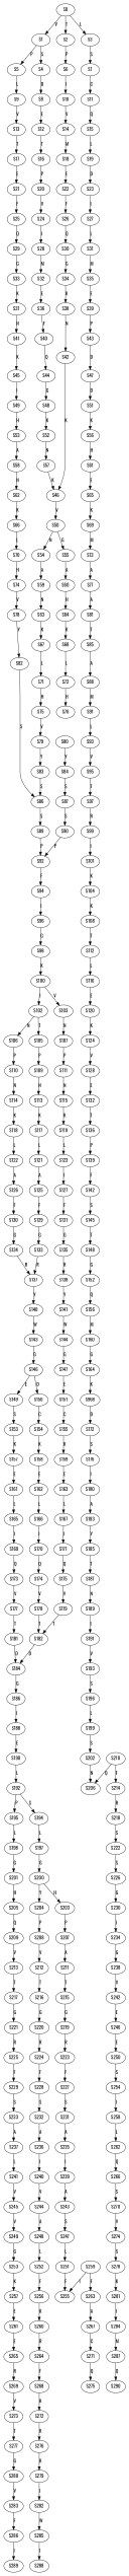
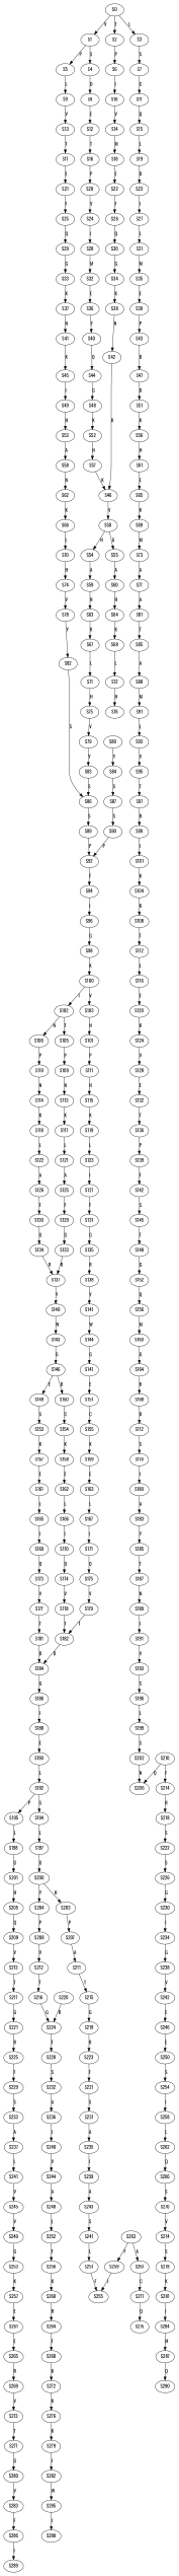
  strict digraph {
    fontname=Oswald
    node [fontname=Oswald]
    edge [fontname=Oswald]
    S0
    S1
    S2
    S3
    S4
    S5
    S6
    S7
    S8
    S9
    S10
    S11
    S12
    S13
    S14
    S15
    S16
    S17
    S18
    S19
    S20
    S21
    S22
    S23
    S24
    S25
    S26
    S27
    S28
    S29
    S30
    S31
    S32
    S33
    S34
    S35
    S36
    S37
    S38
    S39
    S40
    S41
    S42
    S43
    S44
    S45
    S46
    S47
    S48
    S49
    S50
    S51
    S52
    S53
    S54
    S55
    S56
    S57
    S58
    S59
    S60
    S61
    S62
    S63
    S64
    S65
    S66
    S67
    S68
    S69
    S70
    S71
    S72
    S73
    S74
    S75
    S76
    S77
    S78
    S79
    S81
    S82
    S83
    S80
    S84
    S85
    S86
    S87
    S88
    S89
    S90
    S91
    S92
    S93
    S94
    S95
    S96
    S97
    S98
    S99
    S100
    S101
    S102
    S103
    S104
    S105
    S106
    S107
    S108
    S109
    S110
    S111
    S112
    S113
    S114
    S115
    S116
    S117
    S118
    S119
    S120
    S121
    S122
    S123
    S124
    S125
    S126
    S127
    S128
    S129
    S130
    S131
    S132
    S133
    S134
    S135
    S136
    S137
    S138
    S139
    S140
    S141
    S142
    S143
    S144
    S145
    S146
    S147
    S148
    S149
    S150
    S151
    S152
    S153
    S154
    S155
    S156
    S157
    S158
    S159
    S160
    S161
    S162
    S163
    S164
    S165
    S166
    S167
-   S168 [label=S968]
+   S168
    S169
    S170
    S171
    S172
    S173
    S174
    S175
    S176
    S177
    S178
    S179
    S180
    S181
    S182
    S183
    S184
    S185
    S186
    S187
    S188
    S189
    S190
    S191
    S192
    S193
    S194
    S195
    S196
    S197
    S198
    S199
    S200
    S201
    S202
    S203
    S204
    S205
    S206
    S207
    S208
    S209
    S211
    S212
    S213
    S210
    S214
    S215
    S216
    S217
    S218
    S219
    S220
    S221
    S222
    S223
    S224
    S225
    S226
    S227
    S228
    S229
    S230
    S231
    S232
    S233
    S234
    S235
    S236
    S237
    S238
    S239
    S240
    S241
    S242
    S243
    S244
    S245
    S246
    S247
    S248
    S249
    S250
    S251
    S252
    S253
    S254
    S255
    S256
    S257
    S258
    S260
    S261
    S262
    S259
    S263
    S264
    S265
    S266
    S267
    S268
    S269
    S270
    S271
    S272
    S273
    S274
    S275
    S276
    S277
    S278
    S279
    S280
    S281
    S282
    S283
    S284
    S285
    S286
    S287
    S288
    S289
    S290
    S0 -> S1 [label=V]
    S0 -> S2 [label=T]
    S0 -> S3 [label=L]
    S1 -> S4 [label=S]
    S1 -> S5 [label=P]
    S2 -> S6 [label=P]
    S3 -> S7 [label=S]
    S4 -> S8 [label=D]
    S5 -> S9 [label=L]
    S6 -> S10 [label=I]
    S7 -> S11 [label=C]
    S8 -> S12 [label=E]
    S9 -> S13 [label=V]
    S10 -> S14 [label=V]
    S11 -> S15 [label=Q]
    S12 -> S16 [label=T]
    S13 -> S17 [label=T]
    S14 -> S18 [label=M]
    S15 -> S19 [label=L]
    S16 -> S20 [label=P]
    S17 -> S21 [label=E]
    S18 -> S22 [label=E]
    S19 -> S23 [label=D]
    S20 -> S24 [label=V]
    S21 -> S25 [label=F]
    S22 -> S26 [label=F]
    S23 -> S27 [label=I]
    S24 -> S28 [label=I]
    S25 -> S29 [label=Q]
    S26 -> S30 [label=Q]
    S27 -> S31 [label=L]
    S28 -> S32 [label=M]
    S29 -> S33 [label=G]
    S30 -> S34 [label=G]
    S31 -> S35 [label=M]
    S32 -> S36 [label=E]
    S33 -> S37 [label=K]
    S34 -> S38 [label=K]
    S35 -> S39 [label=E]
    S36 -> S40 [label=F]
    S37 -> S41 [label=N]
    S38 -> S42 [label=N]
    S39 -> S43 [label=P]
    S40 -> S44 [label=Q]
    S41 -> S45 [label=K]
    S42 -> S46 [label=K]
    S43 -> S47 [label=D]
    S44 -> S48 [label=G]
    S45 -> S49 [label=I]
    S46 -> S50 [label=V]
    S47 -> S51 [label=D]
    S48 -> S52 [label=K]
    S49 -> S53 [label=H]
    S50 -> S54 [label=N]
    S50 -> S55 [label=G]
    S51 -> S56 [label=K]
    S52 -> S57 [label=N]
    S53 -> S58 [label=A]
    S54 -> S59 [label=A]
    S55 -> S60 [label=A]
    S56 -> S61 [label=H]
    S57 -> S46 [label=K]
    S58 -> S62 [label=N]
    S59 -> S63 [label=N]
    S60 -> S64 [label=H]
    S61 -> S65 [label=E]
    S62 -> S66 [label=K]
    S63 -> S67 [label=K]
    S64 -> S68 [label=K]
    S65 -> S69 [label=K]
    S66 -> S70 [label=L]
    S67 -> S71 [label=L]
    S68 -> S72 [label=L]
    S69 -> S73 [label=M]
    S70 -> S74 [label=H]
    S71 -> S75 [label=H]
    S72 -> S76 [label=H]
    S73 -> S77 [label=A]
    S74 -> S78 [label=V]
    S75 -> S79 [label=V]
    S77 -> S81 [label=A]
    S78 -> S82 [label=Y]
    S79 -> S83 [label=Y]
    S81 -> S85 [label=T]
    S82 -> S86 [label=S]
    S83 -> S86 [label=S]
    S80 -> S84 [label=Y]
    S84 -> S87 [label=S]
    S85 -> S88 [label=A]
    S86 -> S89 [label=S]
    S87 -> S90 [label=S]
    S88 -> S91 [label=M]
    S89 -> S92 [label=P]
    S90 -> S92 [label=P]
    S91 -> S93 [label=L]
    S92 -> S94 [label=F]
    S93 -> S95 [label=V]
    S94 -> S96 [label=I]
    S95 -> S97 [label=T]
    S96 -> S98 [label=G]
    S97 -> S99 [label=R]
    S98 -> S100 [label=K]
    S99 -> S101 [label=I]
    S100 -> S102 [label=I]
    S100 -> S103 [label=V]
    S101 -> S104 [label=K]
    S102 -> S105 [label=T]
    S102 -> S106 [label=N]
    S103 -> S107 [label=N]
    S104 -> S108 [label=K]
    S105 -> S109 [label=P]
    S106 -> S110 [label=P]
    S107 -> S111 [label=P]
    S108 -> S112 [label=T]
    S109 -> S113 [label=N]
    S110 -> S114 [label=N]
    S111 -> S115 [label=N]
    S112 -> S116 [label=L]
    S113 -> S117 [label=K]
    S114 -> S118 [label=K]
    S115 -> S119 [label=K]
    S116 -> S120 [label=E]
    S117 -> S121 [label=L]
    S118 -> S122 [label=L]
    S119 -> S123 [label=L]
    S120 -> S124 [label=K]
    S121 -> S125 [label=A]
    S122 -> S126 [label=A]
    S123 -> S127 [label=I]
    S124 -> S128 [label=V]
    S125 -> S129 [label=F]
    S126 -> S130 [label=F]
    S127 -> S131 [label=F]
    S128 -> S132 [label=E]
    S129 -> S133 [label=G]
    S130 -> S134 [label=G]
    S131 -> S135 [label=G]
    S132 -> S136 [label=T]
    S133 -> S137 [label=R]
    S134 -> S137 [label=R]
    S135 -> S138 [label=R]
    S136 -> S139 [label=P]
    S137 -> S140 [label=Y]
    S138 -> S141 [label=Y]
    S139 -> S142 [label=F]
    S140 -> S143 [label=W]
    S141 -> S144 [label=W]
    S142 -> S145 [label=S]
    S143 -> S146 [label=G]
    S144 -> S147 [label=G]
    S145 -> S148 [label=T]
    S146 -> S149 [label=E]
    S146 -> S150 [label=D]
    S147 -> S151 [label=E]
    S148 -> S152 [label=G]
    S149 -> S153 [label=S]
    S150 -> S154 [label=C]
    S151 -> S155 [label=C]
    S152 -> S156 [label=Q]
    S153 -> S157 [label=K]
    S154 -> S158 [label=K]
    S155 -> S159 [label=K]
    S156 -> S160 [label=M]
    S157 -> S161 [label=E]
    S158 -> S162 [label=E]
    S159 -> S163 [label=E]
    S160 -> S164 [label=G]
    S161 -> S165 [label=L]
    S162 -> S166 [label=L]
    S163 -> S167 [label=L]
    S164 -> S168 [label=K]
    S165 -> S169 [label=I]
    S166 -> S170 [label=I]
    S167 -> S171 [label=I]
    S168 -> S172 [label=D]
    S169 -> S173 [label=Q]
    S170 -> S174 [label=Q]
    S171 -> S175 [label=Q]
    S172 -> S176 [label=S]
    S173 -> S177 [label=V]
    S174 -> S178 [label=V]
    S175 -> S179 [label=V]
    S176 -> S180 [label=I]
    S177 -> S181 [label=T]
    S178 -> S182 [label=T]
    S179 -> S182 [label=T]
    S180 -> S183 [label=A]
    S181 -> S184 [label=D]
    S182 -> S184 [label=D]
    S183 -> S185 [label=Y]
    S184 -> S186 [label=G]
    S185 -> S187 [label=T]
    S186 -> S188 [label=I]
    S187 -> S189 [label=N]
    S188 -> S190 [label=E]
    S189 -> S191 [label=I]
    S190 -> S192 [label=L]
    S191 -> S193 [label=V]
    S192 -> S194 [label=S]
    S192 -> S195 [label=P]
    S193 -> S196 [label=S]
    S194 -> S197 [label=L]
    S195 -> S198 [label=L]
    S196 -> S199 [label=L]
    S197 -> S200 [label=G]
    S198 -> S201 [label=G]
    S199 -> S202 [label=S]
    S200 -> S203 [label=H]
    S200 -> S204 [label=Y]
    S201 -> S205 [label=H]
    S202 -> S206 [label=N]
    S203 -> S207 [label=P]
    S204 -> S208 [label=P]
    S205 -> S209 [label=Q]
    S207 -> S211 [label=A]
    S208 -> S212 [label=V]
    S209 -> S213 [label=V]
    S211 -> S215 [label=T]
    S212 -> S216 [label=T]
    S213 -> S217 [label=T]
    S210 -> S206 [label=Q]
    S210 -> S214 [label=F]
    S214 -> S218 [label=R]
    S215 -> S219 [label=G]
-   S216 -> S220 [label=G]
+   S216 -> S224 [label=G]
    S217 -> S221 [label=G]
    S218 -> S222 [label=S]
    S219 -> S223 [label=R]
    S220 -> S224 [label=R]
    S221 -> S225 [label=R]
    S222 -> S226 [label=S]
    S223 -> S227 [label=F]
    S224 -> S228 [label=F]
    S225 -> S229 [label=F]
    S226 -> S230 [label=G]
    S227 -> S231 [label=S]
    S228 -> S232 [label=S]
    S229 -> S233 [label=S]
    S230 -> S234 [label=I]
    S231 -> S235 [label=A]
    S232 -> S236 [label=A]
    S233 -> S237 [label=A]
    S234 -> S238 [label=G]
    S235 -> S239 [label=I]
    S236 -> S240 [label=I]
    S237 -> S241 [label=L]
    S238 -> S242 [label=V]
    S239 -> S243 [label=A]
    S240 -> S244 [label=V]
    S241 -> S245 [label=V]
    S242 -> S246 [label=E]
    S243 -> S247 [label=S]
    S244 -> S248 [label=A]
    S245 -> S249 [label=V]
    S246 -> S250 [label=E]
    S247 -> S251 [label=L]
    S248 -> S252 [label=L]
    S249 -> S253 [label=G]
    S250 -> S254 [label=S]
    S251 -> S255 [label=F]
    S252 -> S256 [label=F]
    S253 -> S257 [label=K]
    S254 -> S258 [label=I]
    S256 -> S260 [label=K]
    S257 -> S261 [label=E]
    S258 -> S262 [label=L]
    S260 -> S264 [label=R]
    S261 -> S265 [label=E]
    S262 -> S266 [label=Q]
    S259 -> S255 [label=I]
-   S259 -> S263 [label=F]
+   S263 -> S259 [label=F]
    S263 -> S267 [label=A]
    S264 -> S268 [label=F]
    S265 -> S269 [label=R]
    S266 -> S270 [label=S]
    S267 -> S271 [label=C]
    S268 -> S272 [label=K]
    S269 -> S273 [label=V]
    S270 -> S274 [label=V]
    S271 -> S275 [label=Q]
    S272 -> S276 [label=K]
    S273 -> S277 [label=T]
    S274 -> S278 [label=S]
    S276 -> S279 [label=K]
    S277 -> S280 [label=G]
    S278 -> S281 [label=K]
    S279 -> S282 [label=I]
    S280 -> S283 [label=V]
    S281 -> S284 [label=I]
    S282 -> S285 [label=W]
    S283 -> S286 [label=F]
    S284 -> S287 [label=M]
    S285 -> S288 [label=I]
    S286 -> S289 [label=I]
    S287 -> S290 [label=Q]
  }
